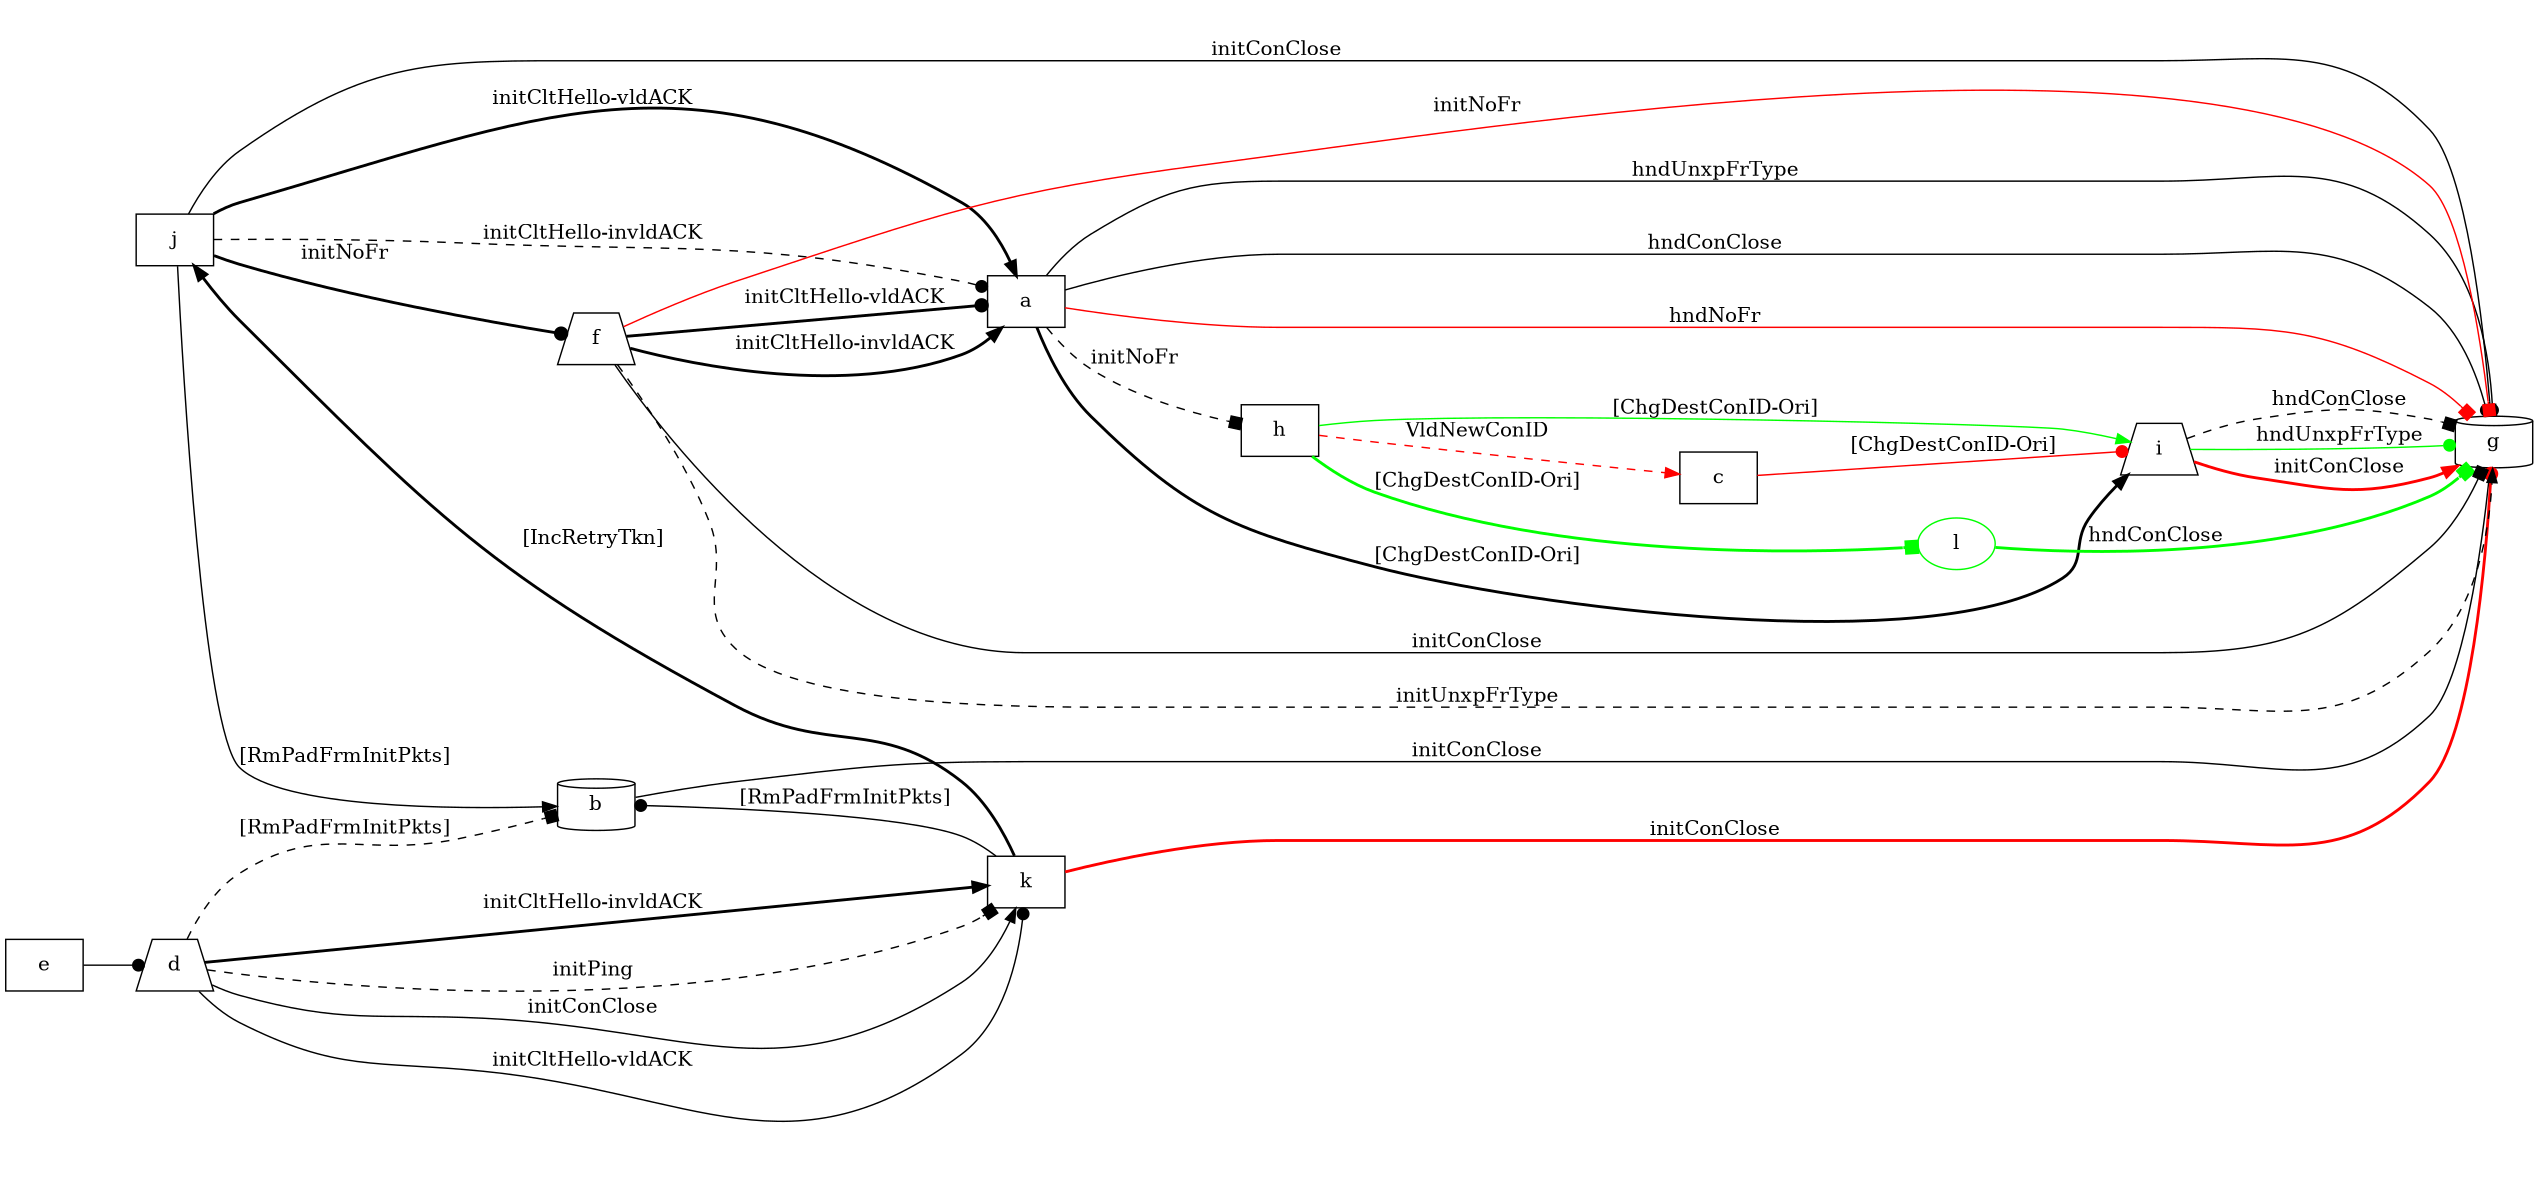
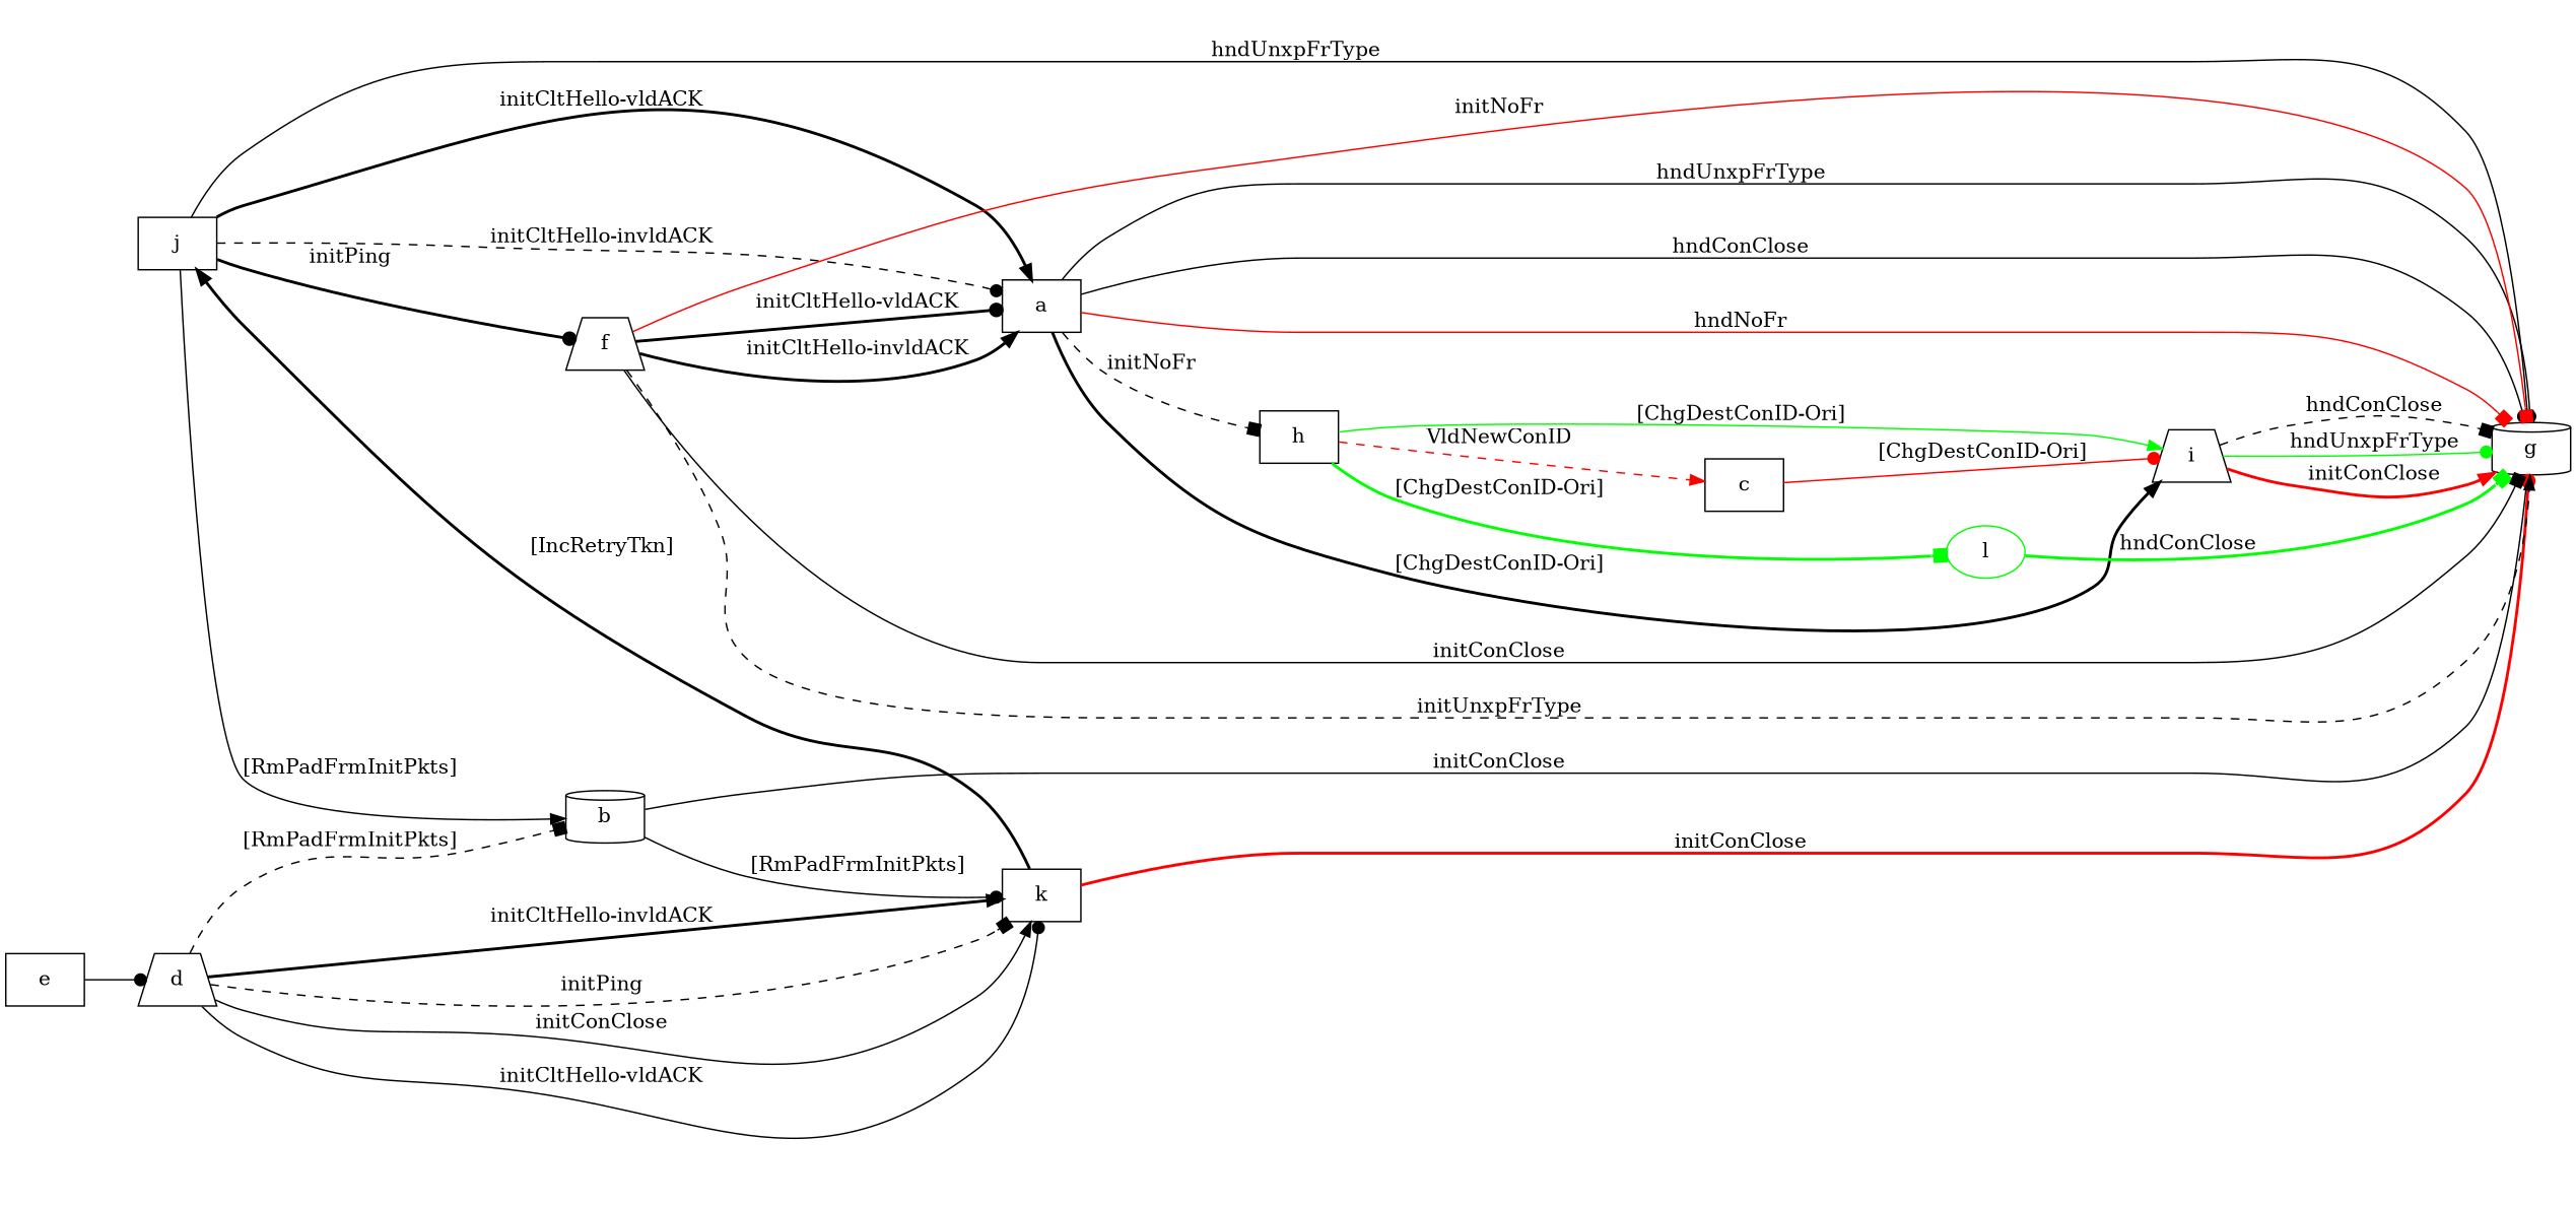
  digraph {
    rankdir=LR
    node [shape=box]
    edge [arrowhead=dot style=solid]
    g [shape=cylinder]
    a
    h
    i [shape=trapezium]
    c
    l [color=green shape=ellipse]
    b [shape=cylinder]
    d [shape=trapezium]
    k
    j
    f [shape=trapezium]
    e
    a -> g [label="hndUnxpFrType "]
    a -> g [label="hndConClose "]
    a -> g [arrowhead=box color=red label="hndNoFr "]
    a -> h [arrowhead=box label="initNoFr " style=dashed]
    a -> i [arrowhead=normal label="[ChgDestConID-Ori] " style=bold]
    h -> i [arrowhead=normal color=green label="[ChgDestConID-Ori] "]
    h -> c [arrowhead=normal color=red label="VldNewConID " style=dashed]
    h -> l [arrowhead=box color=green label="[ChgDestConID-Ori] " style=bold]
    i -> g [arrowhead=box label="hndConClose " style=dashed]
    i -> g [color=green label="hndUnxpFrType "]
    i -> g [arrowhead=normal color=red label="initConClose " style=bold]
    c -> i [color=red label="[ChgDestConID-Ori] "]
    l -> g [arrowhead=box color=green label="hndConClose " style=bold]
    b -> g [label="initConClose "]
    d -> b [arrowhead=box label="[RmPadFrmInitPkts] " style=dashed]
    d -> k [arrowhead=box label="initPing " style=dashed]
    d -> k [arrowhead=normal label="initConClose "]
    d -> k [label="initCltHello-vldACK "]
    d -> k [arrowhead=normal label="initCltHello-invldACK " style=bold]
    k -> g [color=red label="initConClose " style=bold]
-   k -> b [label="[RmPadFrmInitPkts] "]
+   b -> k [label="[RmPadFrmInitPkts] "]
    k -> j [arrowhead=normal label="[IncRetryTkn] " style=bold]
-   j -> g [arrowhead=box label="initConClose "]
+   j -> g [arrowhead=box label="hndUnxpFrType "]
    j -> a [arrowhead=normal label="initCltHello-vldACK " style=bold]
    j -> a [label="initCltHello-invldACK " style=dashed]
    j -> b [arrowhead=normal label="[RmPadFrmInitPkts] "]
-   j -> f [label="initNoFr " style=bold]
+   j -> f [label="initPing " style=bold]
    f -> g [arrowhead=box label="initConClose "]
    f -> g [arrowhead=normal label="initUnxpFrType " style=dashed]
    f -> g [arrowhead=box color=red label="initNoFr "]
    f -> a [label="initCltHello-vldACK " style=bold]
    f -> a [arrowhead=normal label="initCltHello-invldACK " style=bold]
    e -> d
  }
